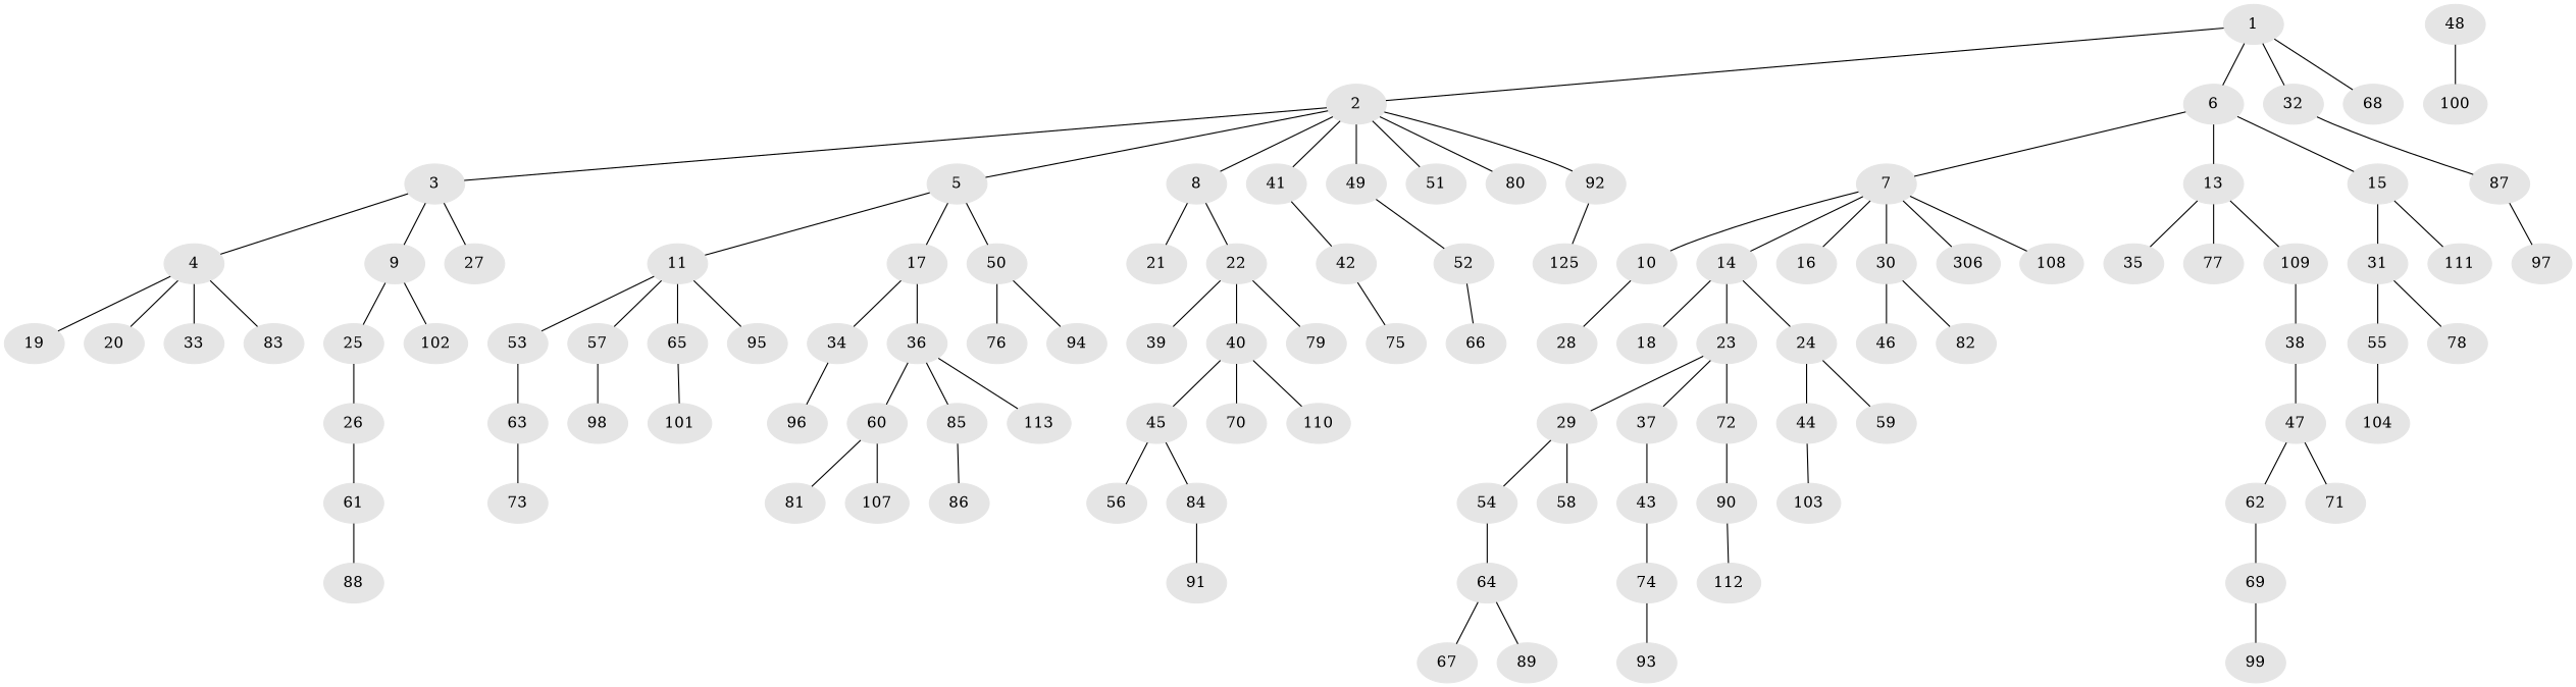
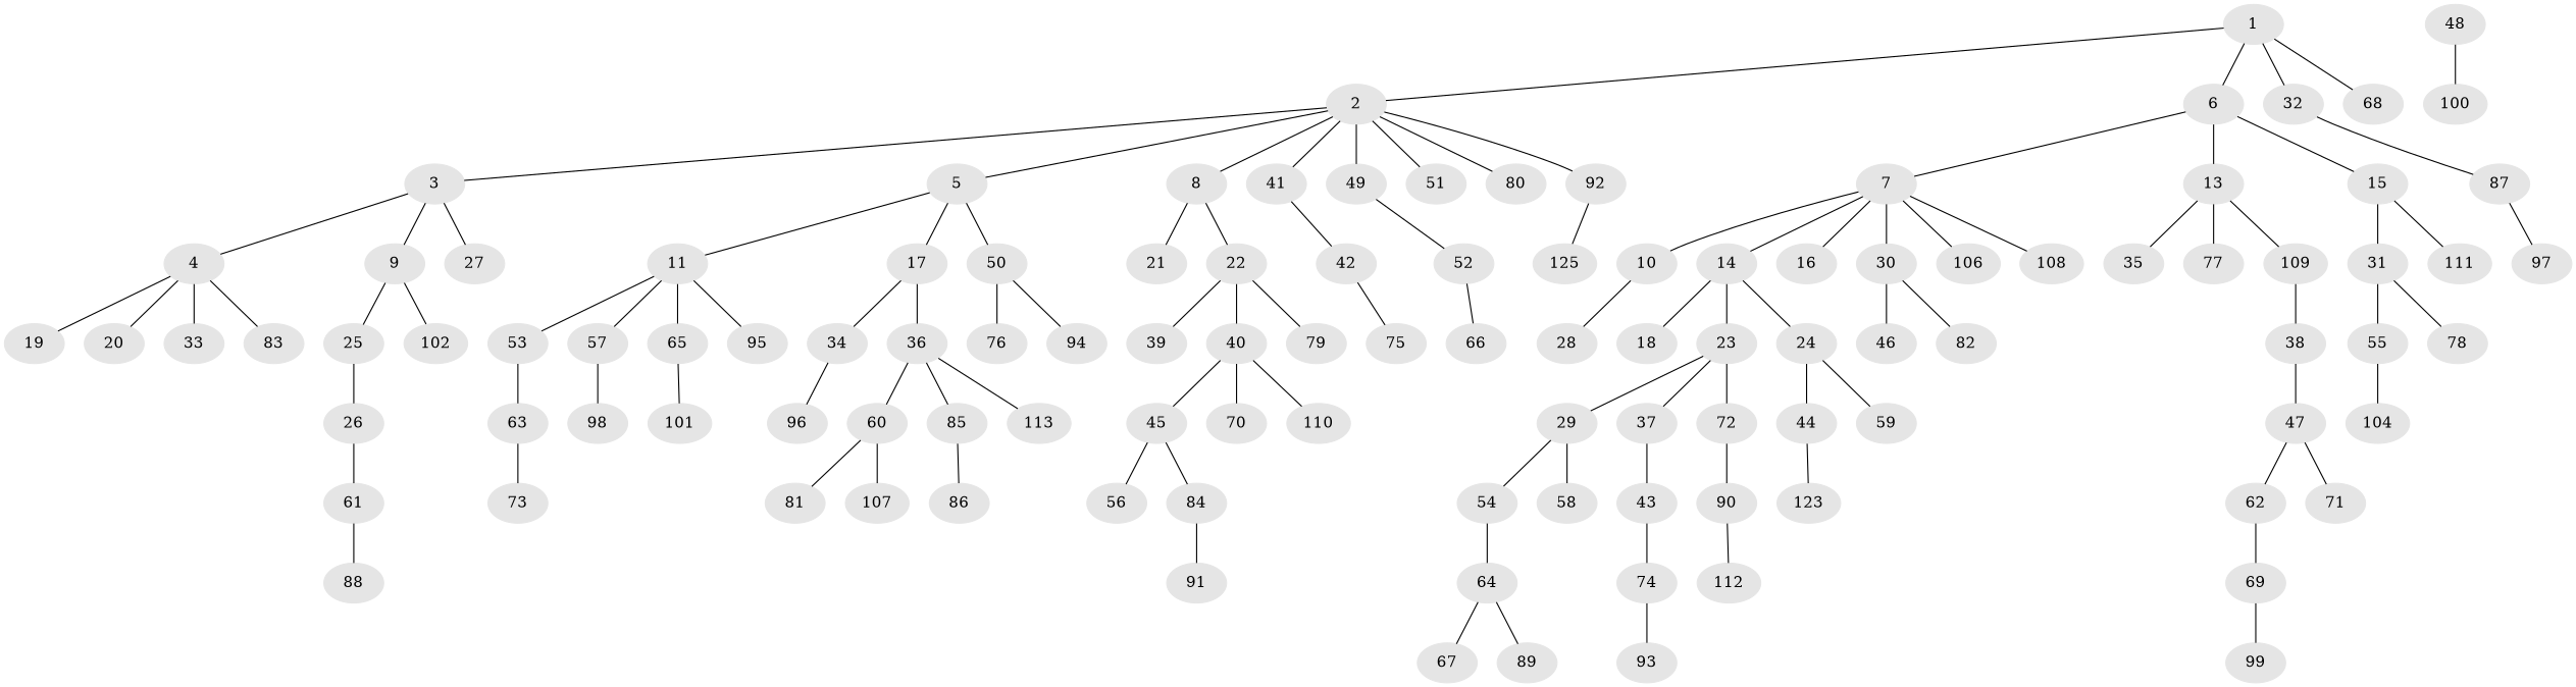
  graph {
    node [color=gray90 style=filled]
    1
    2
    6
    32
    68
    3
    5
    8
    41
    49
    51
    80
    92
    7
    13
    15
    87
    4
    9
    27
    11
    17
    50
    21
    22
    42
    52
    n28 [label=125]
    19
    20
    33
    83
    25
    102
    53
    57
    65
    95
    34
    36
    76
    94
    10
    14
    16
    30
-   106 [label=306]
+   106
    108
    35
    77
    109
    31
    111
    28
    18
    23
    24
    46
    82
    39
    40
    79
    26
    63
    98
    101
    48
    100
    38
    29
    37
    72
    44
    59
    55
    78
    47
    96
    60
    85
    113
    45
    70
    110
    54
    58
    43
    90
-   103
+   103 [label=123]
    61
    88
    64
    104
    97
    81
    107
    86
    74
    62
    71
    56
    84
    75
    93
    91
    69
    66
    73
    67
    89
    99
    112
    1 -- 2
    1 -- 6
    1 -- 32
    1 -- 68
    2 -- 3
    2 -- 5
    2 -- 8
    2 -- 41
    2 -- 49
    2 -- 51
    2 -- 80
    2 -- 92
    6 -- 7
    6 -- 13
    6 -- 15
    32 -- 87
    3 -- 4
    3 -- 9
    3 -- 27
    5 -- 11
    5 -- 17
    5 -- 50
    8 -- 21
    8 -- 22
    41 -- 42
    49 -- 52
    92 -- n28
    7 -- 10
    7 -- 14
    7 -- 16
    7 -- 30
    7 -- 106
    7 -- 108
    13 -- 35
    13 -- 77
    13 -- 109
    15 -- 31
    15 -- 111
    87 -- 97
    4 -- 19
    4 -- 20
    4 -- 33
    4 -- 83
    9 -- 25
    9 -- 102
    11 -- 53
    11 -- 57
    11 -- 65
    11 -- 95
    17 -- 34
    17 -- 36
    50 -- 76
    50 -- 94
    22 -- 39
    22 -- 40
    22 -- 79
    42 -- 75
    52 -- 66
    25 -- 26
    53 -- 63
    57 -- 98
    65 -- 101
    34 -- 96
    36 -- 60
    36 -- 85
    36 -- 113
    10 -- 28
    14 -- 18
    14 -- 23
    14 -- 24
    30 -- 46
    30 -- 82
    109 -- 38
    31 -- 55
    31 -- 78
    23 -- 29
    23 -- 37
    23 -- 72
    24 -- 44
    24 -- 59
    40 -- 45
    40 -- 70
    40 -- 110
    26 -- 61
    63 -- 73
    48 -- 100
    38 -- 47
    29 -- 54
    29 -- 58
    37 -- 43
    72 -- 90
    44 -- 103
    55 -- 104
    47 -- 62
    47 -- 71
    60 -- 81
    60 -- 107
    85 -- 86
    45 -- 56
    45 -- 84
    54 -- 64
    43 -- 74
    90 -- 112
    61 -- 88
    64 -- 67
    64 -- 89
    74 -- 93
    62 -- 69
    84 -- 91
    69 -- 99
  }
